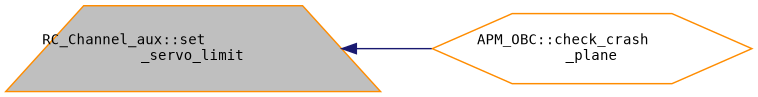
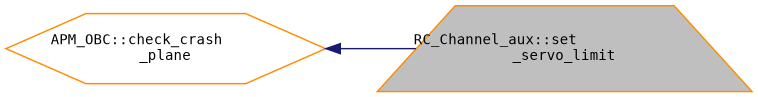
  digraph {
    rankdir=LR
    fontname="DejaVu Sans Mono"
    node [color=darkorange fontname="DejaVu Sans Mono" fontsize=10 style=filled]
    n1 [fillcolor=grey75 fontcolor=black height=0.2 label="RC_Channel_aux::set\l_servo_limit" shape=trapezium width=0.4]
    n2 [fillcolor=white height=0.2 label="APM_OBC::check_crash\l_plane" shape=hexagon width=0.4]
-   n1 -> n2 [color=midnightblue dir=back fontname="DejaVu Sans Mono" fontsize=10 labelfontname=Helvetica labelfontsize=10 style=solid]
+   n2 -> n1 [color=midnightblue dir=back fontname="DejaVu Sans Mono" fontsize=10 labelfontname=Helvetica labelfontsize=10 style=solid]
  }
